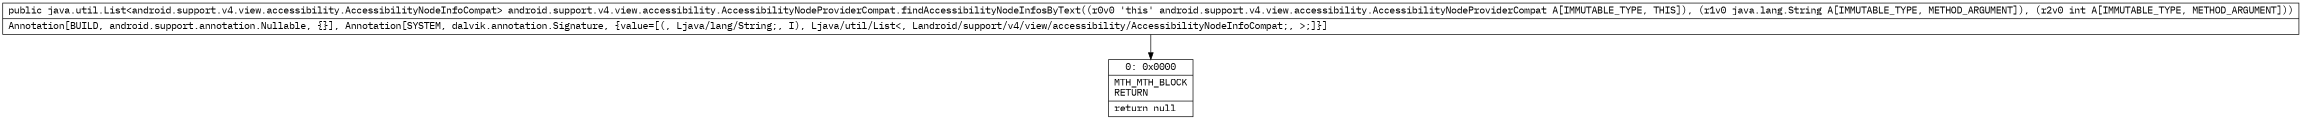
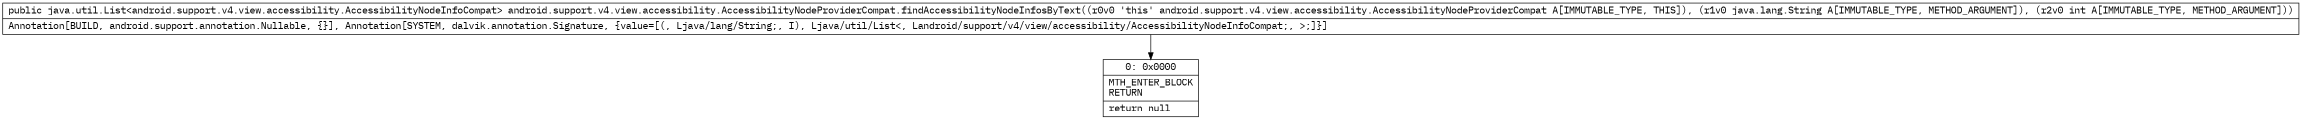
  digraph {
    fontname="IBM Plex Mono"
    node [shape=record fontname="IBM Plex Mono"]
-   n1 [label="{0\:\ 0x0000|MTH_MTH_BLOCK\lRETURN\l|return null\l}"]
+   n1 [label="{0\:\ 0x0000|MTH_ENTER_BLOCK\lRETURN\l|return null\l}"]
    n2 [label="{public java.util.List\<android.support.v4.view.accessibility.AccessibilityNodeInfoCompat\> android.support.v4.view.accessibility.AccessibilityNodeProviderCompat.findAccessibilityNodeInfosByText((r0v0 'this' android.support.v4.view.accessibility.AccessibilityNodeProviderCompat A[IMMUTABLE_TYPE, THIS]), (r1v0 java.lang.String A[IMMUTABLE_TYPE, METHOD_ARGUMENT]), (r2v0 int A[IMMUTABLE_TYPE, METHOD_ARGUMENT]))  | Annotation[BUILD, android.support.annotation.Nullable, \{\}], Annotation[SYSTEM, dalvik.annotation.Signature, \{value=[(, Ljava\/lang\/String;, I), Ljava\/util\/List\<, Landroid\/support\/v4\/view\/accessibility\/AccessibilityNodeInfoCompat;, \>;]\}]\l}"]
    n2 -> n1 [fontname="IBM Plex Mono"]
  }
